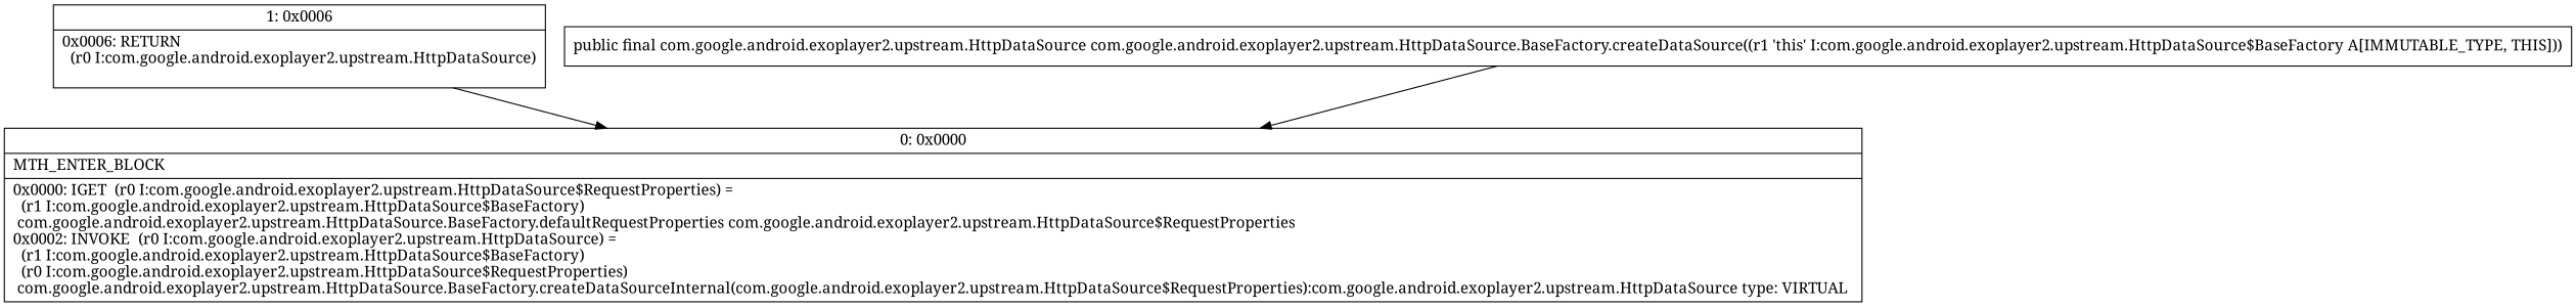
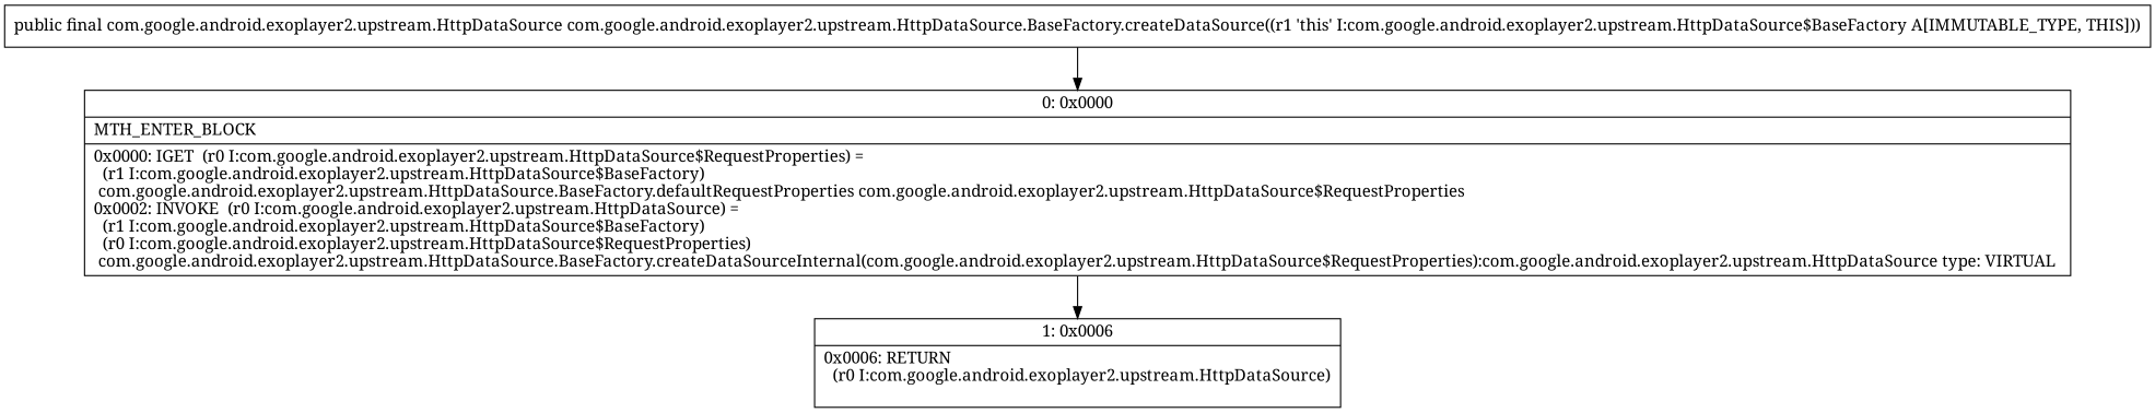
  digraph {
    fontname="Noto Serif"
    node [shape=record fontname="Noto Serif"]
    edge [fontname="Noto Serif"]
    n1 [label="{0\:\ 0x0000|MTH_ENTER_BLOCK\l|0x0000: IGET  (r0 I:com.google.android.exoplayer2.upstream.HttpDataSource$RequestProperties) = \l  (r1 I:com.google.android.exoplayer2.upstream.HttpDataSource$BaseFactory)\l com.google.android.exoplayer2.upstream.HttpDataSource.BaseFactory.defaultRequestProperties com.google.android.exoplayer2.upstream.HttpDataSource$RequestProperties \l0x0002: INVOKE  (r0 I:com.google.android.exoplayer2.upstream.HttpDataSource) = \l  (r1 I:com.google.android.exoplayer2.upstream.HttpDataSource$BaseFactory)\l  (r0 I:com.google.android.exoplayer2.upstream.HttpDataSource$RequestProperties)\l com.google.android.exoplayer2.upstream.HttpDataSource.BaseFactory.createDataSourceInternal(com.google.android.exoplayer2.upstream.HttpDataSource$RequestProperties):com.google.android.exoplayer2.upstream.HttpDataSource type: VIRTUAL \l}"]
    n2 [label="{1\:\ 0x0006|0x0006: RETURN  \l  (r0 I:com.google.android.exoplayer2.upstream.HttpDataSource)\l \l}"]
    n3 [label="{public final com.google.android.exoplayer2.upstream.HttpDataSource com.google.android.exoplayer2.upstream.HttpDataSource.BaseFactory.createDataSource((r1 'this' I:com.google.android.exoplayer2.upstream.HttpDataSource$BaseFactory A[IMMUTABLE_TYPE, THIS])) }"]
-   n2 -> n1
+   n1 -> n2
    n3 -> n1
  }
